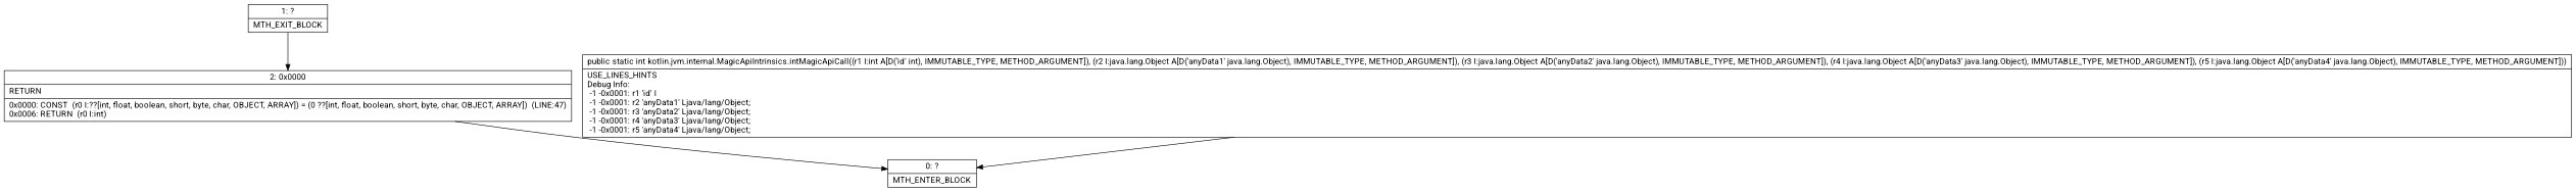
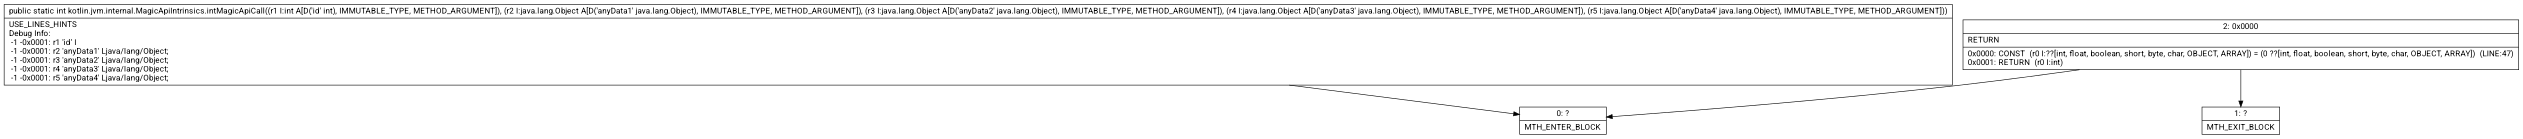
  digraph {
    fontname=Roboto
    node [fontname=Roboto shape=record]
    edge [fontname=Roboto]
    n1 [label="{0\:\ ?|MTH_ENTER_BLOCK\l}"]
-   n2 [label="{2\:\ 0x0000|RETURN\l|0x0000: CONST  (r0 I:??[int, float, boolean, short, byte, char, OBJECT, ARRAY]) = (0 ??[int, float, boolean, short, byte, char, OBJECT, ARRAY])  (LINE:47)\l0x0006: RETURN  (r0 I:int) \l}"]
+   n2 [label="{2\:\ 0x0000|RETURN\l|0x0000: CONST  (r0 I:??[int, float, boolean, short, byte, char, OBJECT, ARRAY]) = (0 ??[int, float, boolean, short, byte, char, OBJECT, ARRAY])  (LINE:47)\l0x0001: RETURN  (r0 I:int) \l}"]
    n3 [label="{1\:\ ?|MTH_EXIT_BLOCK\l}"]
    n4 [label="{public static int kotlin.jvm.internal.MagicApiIntrinsics.intMagicApiCall((r1 I:int A[D('id' int), IMMUTABLE_TYPE, METHOD_ARGUMENT]), (r2 I:java.lang.Object A[D('anyData1' java.lang.Object), IMMUTABLE_TYPE, METHOD_ARGUMENT]), (r3 I:java.lang.Object A[D('anyData2' java.lang.Object), IMMUTABLE_TYPE, METHOD_ARGUMENT]), (r4 I:java.lang.Object A[D('anyData3' java.lang.Object), IMMUTABLE_TYPE, METHOD_ARGUMENT]), (r5 I:java.lang.Object A[D('anyData4' java.lang.Object), IMMUTABLE_TYPE, METHOD_ARGUMENT]))  | USE_LINES_HINTS\lDebug Info:\l  \-1 \-0x0001: r1 'id' I\l  \-1 \-0x0001: r2 'anyData1' Ljava\/lang\/Object;\l  \-1 \-0x0001: r3 'anyData2' Ljava\/lang\/Object;\l  \-1 \-0x0001: r4 'anyData3' Ljava\/lang\/Object;\l  \-1 \-0x0001: r5 'anyData4' Ljava\/lang\/Object;\l}"]
    n2 -> n1
-   n3 -> n2
+   n2 -> n3
    n4 -> n1
  }
